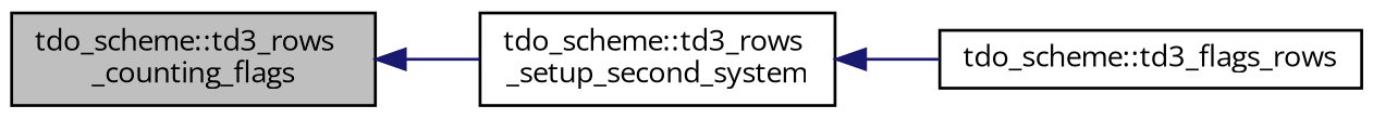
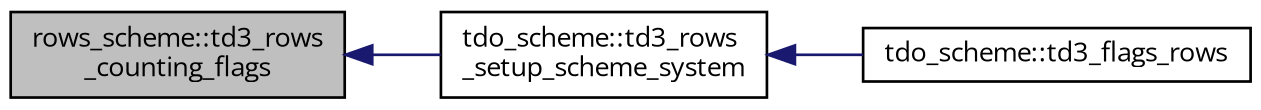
  digraph {
    fontname="Open Sans"
    rankdir=LR
    node [color=black fillcolor=white fontname="Open Sans" fontsize=10 shape=record style=filled]
    edge [color=midnightblue dir=back fontname="Open Sans" fontsize=10 labelfontname=Helvetica labelfontsize=10 style=solid]
-   n1 [fillcolor=grey75 fontcolor=black height=0.2 label="tdo_scheme::td3_rows\l_counting_flags" width=0.4]
-   n2 [height=0.2 label="tdo_scheme::td3_rows\l_setup_second_system" width=0.4]
+   n1 [fillcolor=grey75 fontcolor=black height=0.2 label="rows_scheme::td3_rows\l_counting_flags" width=0.4]
+   n2 [height=0.2 label="tdo_scheme::td3_rows\l_setup_scheme_system" width=0.4]
    n3 [height=0.2 label="tdo_scheme::td3_flags_rows" width=0.4]
    n1 -> n2
    n2 -> n3
  }
